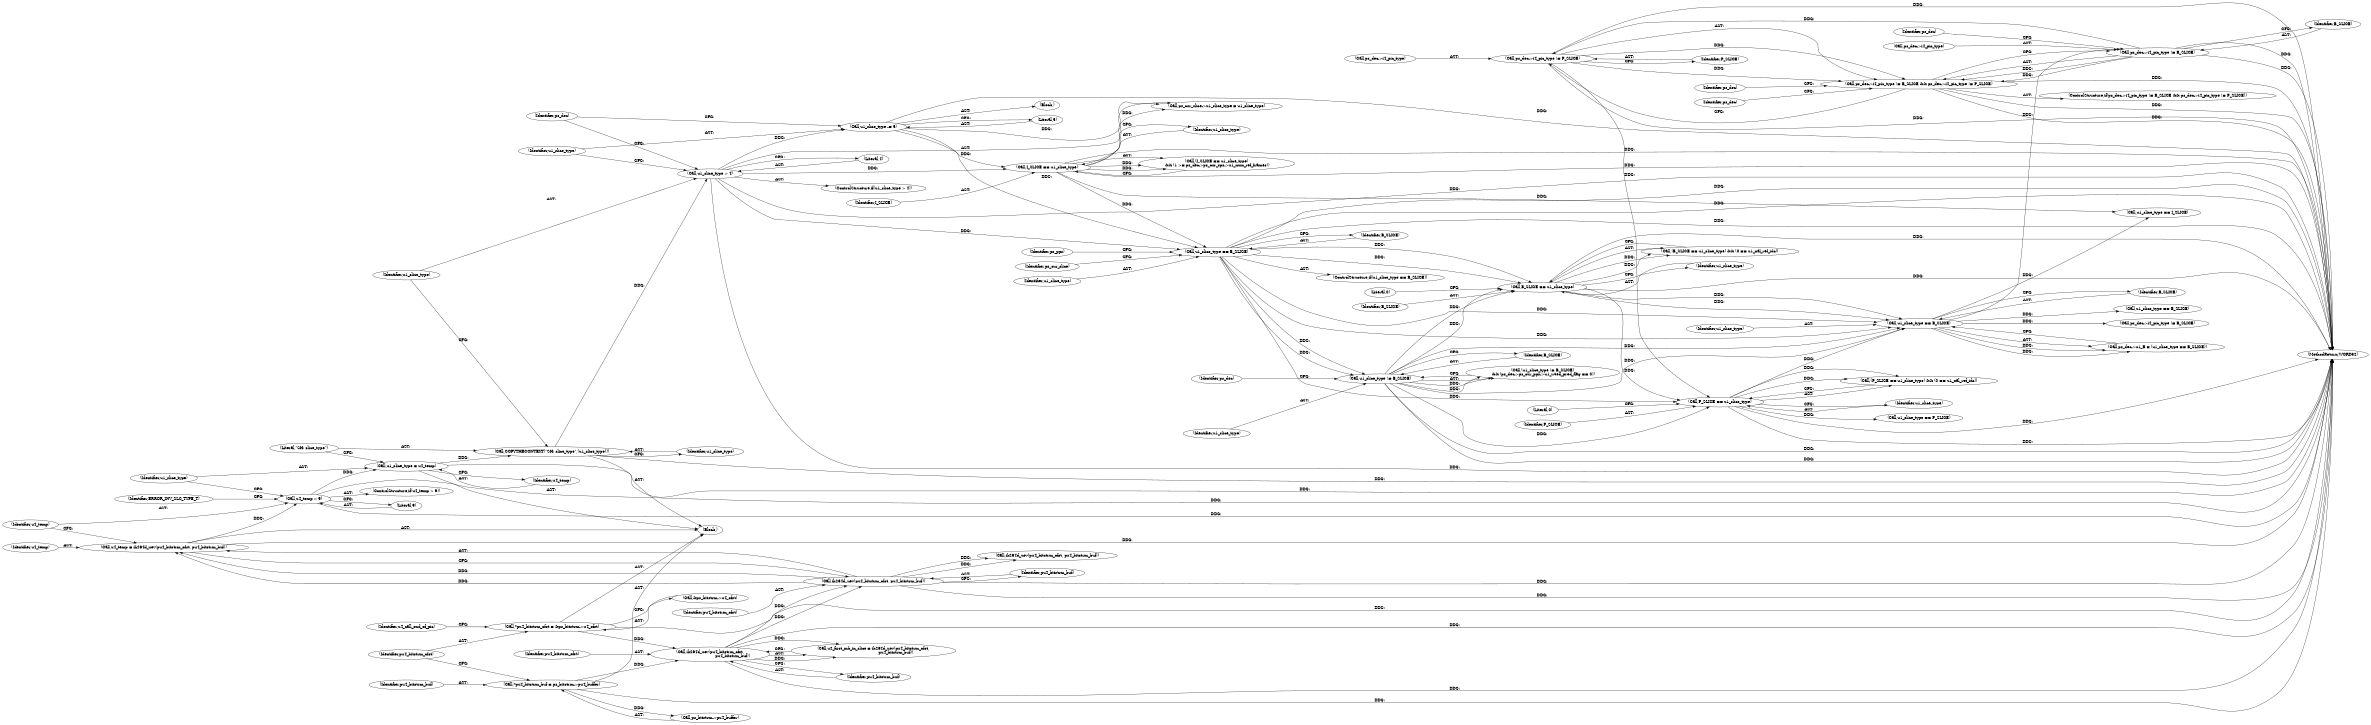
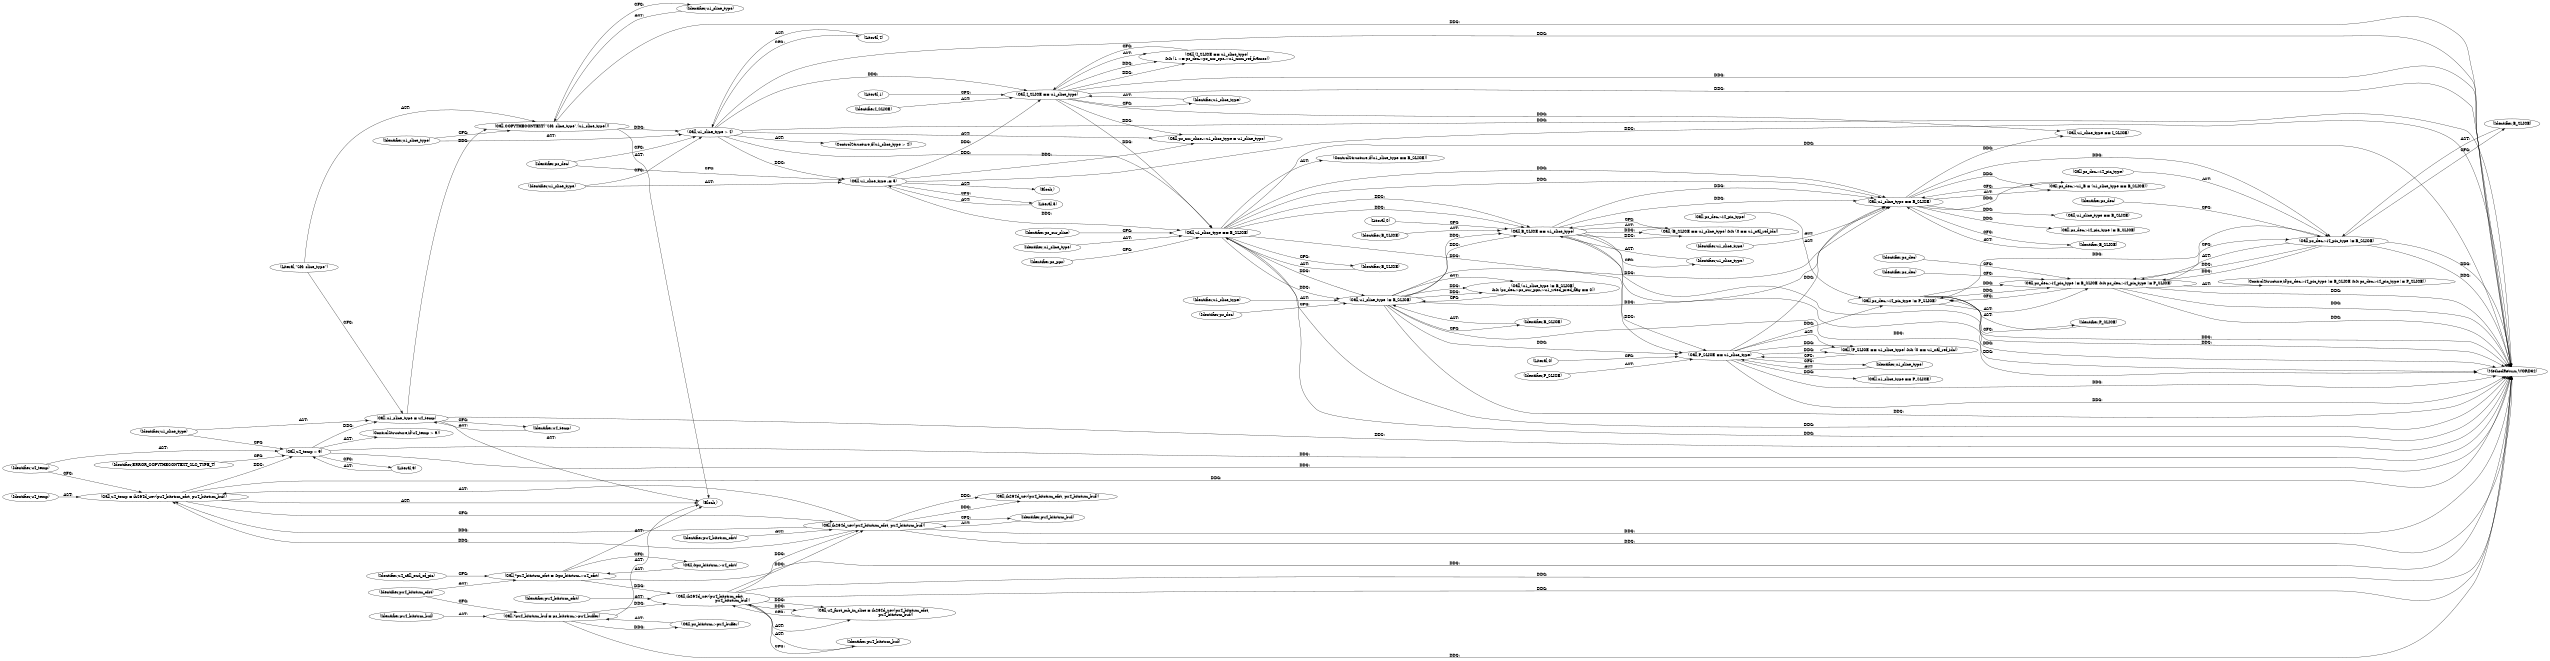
  digraph {
    rankdir=LR
    n1 [label="(Call,ps_dec->i4_pic_type != P_SLICE)"]
    n2 [label="(Call,ps_dec->i4_pic_type != B_SLICE && ps_dec->i4_pic_type != P_SLICE)"]
    n3 [label="(Identifier,P_SLICE)"]
    n4 [label="(MethodReturn,WORD32)"]
    n5 [label="(Call,ps_dec->i4_pic_type != B_SLICE)"]
    n6 [label="(ControlStructure,if(ps_dec->i4_pic_type != B_SLICE && ps_dec->i4_pic_type != P_SLICE))"]
    n7 [label="(Identifier,B_SLICE)"]
    n8 [label="(Call,u1_slice_type == B_SLICE)"]
    n9 [label="(Identifier,B_SLICE)"]
    n10 [label="(Call,u1_slice_type == I_SLICE)"]
    n11 [label="(Call,ps_dec->u1_B = (u1_slice_type == B_SLICE))"]
    n12 [label="(Call,u1_slice_type == B_SLICE)"]
    n13 [label="(Call,ps_dec->i4_pic_type != B_SLICE)"]
    n14 [label="(Call,u1_slice_type == B_SLICE)"]
    n15 [label="(Call,B_SLICE == u1_slice_type)"]
    n16 [label="(Call,u1_slice_type != B_SLICE)"]
    n17 [label="(Call,P_SLICE == u1_slice_type)"]
    n18 [label="(ControlStructure,if(u1_slice_type == B_SLICE))"]
    n19 [label="(Identifier,B_SLICE)"]
    n20 [label="(Call,(B_SLICE == u1_slice_type) && (0 == u1_nal_ref_idc))"]
    n21 [label="(Identifier,u1_slice_type)"]
    n22 [label="(Call,(u1_slice_type != B_SLICE)\n && (ps_dec->ps_cur_pps->u1_wted_pred_flag == 0))"]
    n23 [label="(Identifier,B_SLICE)"]
    n24 [label="(Call,u1_slice_type == P_SLICE)"]
    n25 [label="(Call,(P_SLICE == u1_slice_type) && (0 == u1_nal_ref_idc))"]
    n26 [label="(Identifier,u1_slice_type)"]
    n27 [label="(Call,u1_slice_type > 4)"]
    n28 [label="(Call,I_SLICE == u1_slice_type)"]
    n29 [label="(Call,u1_slice_type -= 5)"]
    n30 [label="(ControlStructure,if(u1_slice_type > 4))"]
    n31 [label="(Call,ps_cur_slice->u1_slice_type = u1_slice_type)"]
    n32 [label="(Literal,4)"]
    n33 [label="(Call,(I_SLICE == u1_slice_type)\n && (1 >= ps_dec->ps_cur_sps->u1_num_ref_frames))"]
    n34 [label="(Identifier,u1_slice_type)"]
    n35 [label="(Literal,5)"]
    n36 [label="(Block,)"]
    n37 [label="(Call,COPYTHECONTEXT(\"SH: slice_type\",(u1_slice_type)))"]
    n38 [label="(Identifier,u1_slice_type)"]
    n39 [label="(Block,)"]
    n40 [label="(Call,u1_slice_type = u4_temp)"]
    n41 [label="(Identifier,u4_temp)"]
    n42 [label="(Call,u4_temp > 9)"]
    n43 [label="(Literal,9)"]
    n44 [label="(ControlStructure,if(u4_temp > 9))"]
    n45 [label="(Call,u4_temp = ih264d_uev(pu4_bitstrm_ofst, pu4_bitstrm_buf))"]
    n46 [label="(Call,ih264d_uev(pu4_bitstrm_ofst, pu4_bitstrm_buf))"]
    n47 [label="(Call,ih264d_uev(pu4_bitstrm_ofst, pu4_bitstrm_buf))"]
    n48 [label="(Identifier,pu4_bitstrm_buf)"]
    n49 [label="(Call,ih264d_uev(pu4_bitstrm_ofst,\n                                     pu4_bitstrm_buf))"]
    n50 [label="(Call,u2_first_mb_in_slice = ih264d_uev(pu4_bitstrm_ofst,\n                                     pu4_bitstrm_buf))"]
    n51 [label="(Identifier,pu4_bitstrm_buf)"]
    n52 [label="(Call,*pu4_bitstrm_ofst = &ps_bitstrm->u4_ofst)"]
    n53 [label="(Call,&ps_bitstrm->u4_ofst)"]
    n54 [label="(Call,*pu4_bitstrm_buf = ps_bitstrm->pu4_buffer)"]
    n55 [label="(Call,ps_bitstrm->pu4_buffer)"]
    n56 [label="(Literal,0)"]
    n57 [label="(Literal,0)"]
    n58 [label="(Identifier,P_SLICE)"]
    n59 [label="(Identifier,ps_dec)"]
    n60 [label="(Identifier,pu4_bitstrm_ofst)"]
    n61 [label="(Identifier,pu4_bitstrm_ofst)"]
    n62 [label="(Identifier,ps_dec)"]
    n63 [label="(Identifier,u1_slice_type)"]
-   n64 [label="(Identifier,ERROR_INV_SLC_TYPE_T)"]
+   n64 [label="(Identifier,ERROR_COPYTHECONTEXT_SLC_TYPE_T)"]
    n65 [label="(Identifier,ps_dec)"]
+   n66 [label="(Literal,1)"]
    n67 [label="(Identifier,ps_cur_slice)"]
    n68 [label="(Identifier,pu4_bitstrm_ofst)"]
    n69 [label="(Identifier,u1_slice_type)"]
    n70 [label="(Identifier,pu4_bitstrm_buf)"]
    n71 [label="(Identifier,u4_call_end_of_pic)"]
    n72 [label="(Identifier,u1_slice_type)"]
    n73 [label="(Identifier,u1_slice_type)"]
    n74 [label="(Identifier,I_SLICE)"]
    n75 [label="(Identifier,u1_slice_type)"]
    n76 [label="(Literal,\"SH: slice_type\")"]
    n77 [label="(Identifier,u4_temp)"]
    n78 [label="(Identifier,u4_temp)"]
    n79 [label="(Call,ps_dec->i4_pic_type)"]
    n80 [label="(Identifier,u1_slice_type)"]
    n81 [label="(Call,ps_dec->i4_pic_type)"]
    n82 [label="(Identifier,ps_dec)"]
    n83 [label="(Identifier,ps_dec)"]
    n84 [label="(Identifier,ps_pps)"]
    n85 [label="(Identifier,B_SLICE)"]
    n1 -> n2 [label="AST: "]
    n1 -> n2 [label="DDG: "]
    n1 -> n2 [label="DDG: "]
    n1 -> n3 [label="CFG: "]
    n1 -> n4 [label="DDG: "]
    n1 -> n4 [label="DDG: "]
    n2 -> n1 [label="CFG: "]
    n2 -> n4 [label="DDG: "]
    n2 -> n4 [label="DDG: "]
    n2 -> n4 [label="DDG: "]
    n2 -> n5 [label="CFG: "]
    n2 -> n6 [label="AST: "]
    n3 -> n1 [label="AST: "]
    n5 -> n1 [label="DDG: "]
    n5 -> n2 [label="AST: "]
    n5 -> n2 [label="DDG: "]
    n5 -> n2 [label="DDG: "]
    n5 -> n4 [label="DDG: "]
    n5 -> n4 [label="DDG: "]
    n5 -> n7 [label="CFG: "]
    n7 -> n5 [label="AST: "]
    n8 -> n5 [label="DDG: "]
    n8 -> n9 [label="CFG: "]
    n8 -> n10 [label="DDG: "]
    n8 -> n11 [label="AST: "]
    n8 -> n11 [label="DDG: "]
    n8 -> n11 [label="DDG: "]
    n8 -> n12 [label="DDG: "]
    n8 -> n13 [label="DDG: "]
    n9 -> n8 [label="AST: "]
    n11 -> n8 [label="CFG: "]
    n14 -> n4 [label="DDG: "]
    n14 -> n4 [label="DDG: "]
    n14 -> n4 [label="DDG: "]
    n14 -> n8 [label="DDG: "]
    n14 -> n8 [label="DDG: "]
    n14 -> n15 [label="DDG: "]
    n14 -> n15 [label="DDG: "]
    n14 -> n16 [label="DDG: "]
    n14 -> n16 [label="DDG: "]
    n14 -> n17 [label="DDG: "]
    n14 -> n18 [label="AST: "]
    n14 -> n19 [label="CFG: "]
    n15 -> n4 [label="DDG: "]
    n15 -> n4 [label="DDG: "]
    n15 -> n8 [label="DDG: "]
    n15 -> n8 [label="DDG: "]
    n15 -> n17 [label="DDG: "]
    n15 -> n20 [label="AST: "]
    n15 -> n20 [label="DDG: "]
    n15 -> n20 [label="DDG: "]
    n15 -> n21 [label="CFG: "]
    n16 -> n4 [label="DDG: "]
    n16 -> n4 [label="DDG: "]
    n16 -> n8 [label="DDG: "]
    n16 -> n8 [label="DDG: "]
    n16 -> n15 [label="DDG: "]
    n16 -> n15 [label="DDG: "]
    n16 -> n17 [label="DDG: "]
    n16 -> n22 [label="AST: "]
    n16 -> n22 [label="DDG: "]
    n16 -> n22 [label="DDG: "]
    n16 -> n23 [label="CFG: "]
-   n1 -> n17 [label="DDG: "]
+   n17 -> n1 [label="DDG: "]
    n17 -> n4 [label="DDG: "]
    n17 -> n4 [label="DDG: "]
    n17 -> n8 [label="DDG: "]
    n17 -> n24 [label="DDG: "]
    n17 -> n25 [label="AST: "]
    n17 -> n25 [label="DDG: "]
    n17 -> n25 [label="DDG: "]
    n17 -> n26 [label="CFG: "]
    n19 -> n14 [label="AST: "]
    n20 -> n15 [label="CFG: "]
    n21 -> n15 [label="AST: "]
    n22 -> n16 [label="CFG: "]
    n23 -> n16 [label="AST: "]
    n25 -> n17 [label="CFG: "]
    n26 -> n17 [label="AST: "]
    n27 -> n4 [label="DDG: "]
    n27 -> n4 [label="DDG: "]
    n27 -> n14 [label="DDG: "]
    n27 -> n28 [label="DDG: "]
    n27 -> n29 [label="DDG: "]
    n27 -> n30 [label="AST: "]
    n27 -> n31 [label="AST: "]
    n27 -> n32 [label="CFG: "]
    n28 -> n4 [label="DDG: "]
    n28 -> n4 [label="DDG: "]
    n28 -> n10 [label="DDG: "]
    n28 -> n14 [label="DDG: "]
    n28 -> n31 [label="DDG: "]
    n28 -> n33 [label="AST: "]
    n28 -> n33 [label="DDG: "]
    n28 -> n33 [label="DDG: "]
    n28 -> n34 [label="CFG: "]
    n29 -> n4 [label="DDG: "]
    n29 -> n14 [label="DDG: "]
    n29 -> n28 [label="DDG: "]
    n29 -> n31 [label="DDG: "]
    n29 -> n35 [label="CFG: "]
    n29 -> n36 [label="AST: "]
    n32 -> n27 [label="AST: "]
    n33 -> n28 [label="CFG: "]
    n34 -> n28 [label="AST: "]
    n35 -> n29 [label="AST: "]
    n37 -> n4 [label="DDG: "]
    n37 -> n27 [label="DDG: "]
    n37 -> n38 [label="CFG: "]
    n37 -> n39 [label="AST: "]
    n38 -> n37 [label="AST: "]
    n40 -> n4 [label="DDG: "]
    n40 -> n37 [label="DDG: "]
    n40 -> n39 [label="AST: "]
    n40 -> n41 [label="CFG: "]
    n41 -> n40 [label="AST: "]
    n42 -> n4 [label="DDG: "]
    n42 -> n4 [label="DDG: "]
    n42 -> n40 [label="DDG: "]
    n42 -> n43 [label="CFG: "]
    n42 -> n44 [label="AST: "]
    n43 -> n42 [label="AST: "]
    n45 -> n4 [label="DDG: "]
    n45 -> n39 [label="AST: "]
    n45 -> n42 [label="DDG: "]
    n45 -> n46 [label="CFG: "]
    n46 -> n4 [label="DDG: "]
    n46 -> n4 [label="DDG: "]
    n46 -> n45 [label="AST: "]
    n46 -> n45 [label="DDG: "]
    n46 -> n45 [label="DDG: "]
    n46 -> n47 [label="DDG: "]
    n46 -> n47 [label="DDG: "]
    n46 -> n48 [label="CFG: "]
    n48 -> n46 [label="AST: "]
    n49 -> n4 [label="DDG: "]
    n49 -> n4 [label="DDG: "]
    n49 -> n46 [label="DDG: "]
    n49 -> n46 [label="DDG: "]
    n49 -> n50 [label="AST: "]
    n49 -> n50 [label="DDG: "]
    n49 -> n50 [label="DDG: "]
    n49 -> n51 [label="CFG: "]
    n50 -> n49 [label="CFG: "]
    n51 -> n49 [label="AST: "]
    n52 -> n4 [label="DDG: "]
    n52 -> n39 [label="AST: "]
    n52 -> n49 [label="DDG: "]
    n52 -> n53 [label="CFG: "]
    n53 -> n52 [label="AST: "]
    n54 -> n4 [label="DDG: "]
    n54 -> n39 [label="AST: "]
    n54 -> n49 [label="DDG: "]
    n54 -> n55 [label="DDG: "]
    n55 -> n54 [label="AST: "]
    n56 -> n15 [label="CFG: "]
    n57 -> n17 [label="CFG: "]
    n58 -> n17 [label="AST: "]
    n59 -> n5 [label="CFG: "]
    n60 -> n46 [label="AST: "]
    n61 -> n52 [label="AST: "]
    n61 -> n54 [label="CFG: "]
    n62 -> n2 [label="CFG: "]
    n63 -> n8 [label="AST: "]
    n64 -> n42 [label="CFG: "]
    n65 -> n2 [label="CFG: "]
+   n66 -> n28 [label="CFG: "]
    n67 -> n14 [label="CFG: "]
    n68 -> n49 [label="AST: "]
    n69 -> n27 [label="CFG: "]
    n69 -> n29 [label="AST: "]
    n70 -> n54 [label="AST: "]
    n71 -> n52 [label="CFG: "]
    n72 -> n40 [label="AST: "]
    n72 -> n42 [label="CFG: "]
    n73 -> n16 [label="AST: "]
    n74 -> n28 [label="AST: "]
    n75 -> n14 [label="AST: "]
    n76 -> n37 [label="AST: "]
    n76 -> n40 [label="CFG: "]
    n77 -> n45 [label="AST: "]
    n78 -> n42 [label="AST: "]
    n78 -> n45 [label="CFG: "]
    n79 -> n5 [label="AST: "]
    n80 -> n27 [label="AST: "]
    n80 -> n37 [label="CFG: "]
    n81 -> n1 [label="AST: "]
    n82 -> n16 [label="CFG: "]
    n83 -> n27 [label="CFG: "]
    n83 -> n29 [label="CFG: "]
    n84 -> n14 [label="CFG: "]
    n85 -> n15 [label="AST: "]
  }
